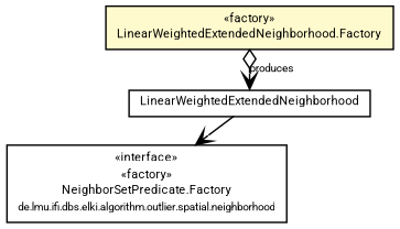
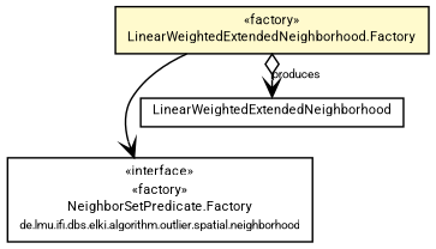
  digraph {
    nodesep=0.15
    rankdir=TB
    ranksep=0.25
    node [fontcolor=black fontname=Roboto fontsize=8 margin=0 shape=plaintext]
    edge [arrowhead=open color=black fontname=Roboto fontsize=7 labelfontname=Roboto labelfontsize=7]
    n1 [height=0 label=<<table title="de.lmu.ifi.dbs.elki.algorithm.outlier.spatial.neighborhood.NeighborSetPredicate.Factory" border="0" cellborder="1" cellspacing="0" cellpadding="2" href="../NeighborSetPredicate.Factory.html" target="_parent"> 		<tr><td><table border="0" cellspacing="0" cellpadding="1"> 		<tr><td align="center" balign="center"> &#171;interface&#187; </td></tr> 		<tr><td align="center" balign="center"> &#171;factory&#187; </td></tr> 		<tr><td align="center" balign="center"> <font face="Roboto">NeighborSetPredicate.Factory</font> </td></tr> 		<tr><td align="center" balign="center"> <font face="Roboto" point-size="7.0">de.lmu.ifi.dbs.elki.algorithm.outlier.spatial.neighborhood</font> </td></tr> 		</table></td></tr> 		</table>> width=0]
    n2 [height=0 label=<<table title="de.lmu.ifi.dbs.elki.algorithm.outlier.spatial.neighborhood.weighted.LinearWeightedExtendedNeighborhood" border="0" cellborder="1" cellspacing="0" cellpadding="2" href="LinearWeightedExtendedNeighborhood.html" target="_parent"> 		<tr><td><table border="0" cellspacing="0" cellpadding="1"> 		<tr><td align="center" balign="center"> <font face="Roboto">LinearWeightedExtendedNeighborhood</font> </td></tr> 		</table></td></tr> 		</table>> width=0]
    n3 [height=0 label=<<table title="de.lmu.ifi.dbs.elki.algorithm.outlier.spatial.neighborhood.weighted.LinearWeightedExtendedNeighborhood.Factory" border="0" cellborder="1" cellspacing="0" cellpadding="2" bgcolor="lemonChiffon" href="LinearWeightedExtendedNeighborhood.Factory.html" target="_parent"> 		<tr><td><table border="0" cellspacing="0" cellpadding="1"> 		<tr><td align="center" balign="center"> &#171;factory&#187; </td></tr> 		<tr><td align="center" balign="center"> <font face="Roboto">LinearWeightedExtendedNeighborhood.Factory</font> </td></tr> 		</table></td></tr> 		</table>> width=0]
-   n2 -> n1 [weight=1]
+   n3 -> n1 [weight=1]
    n3 -> n2 [arrowtail=ediamond dir=both label=produces weight=3]
  }
